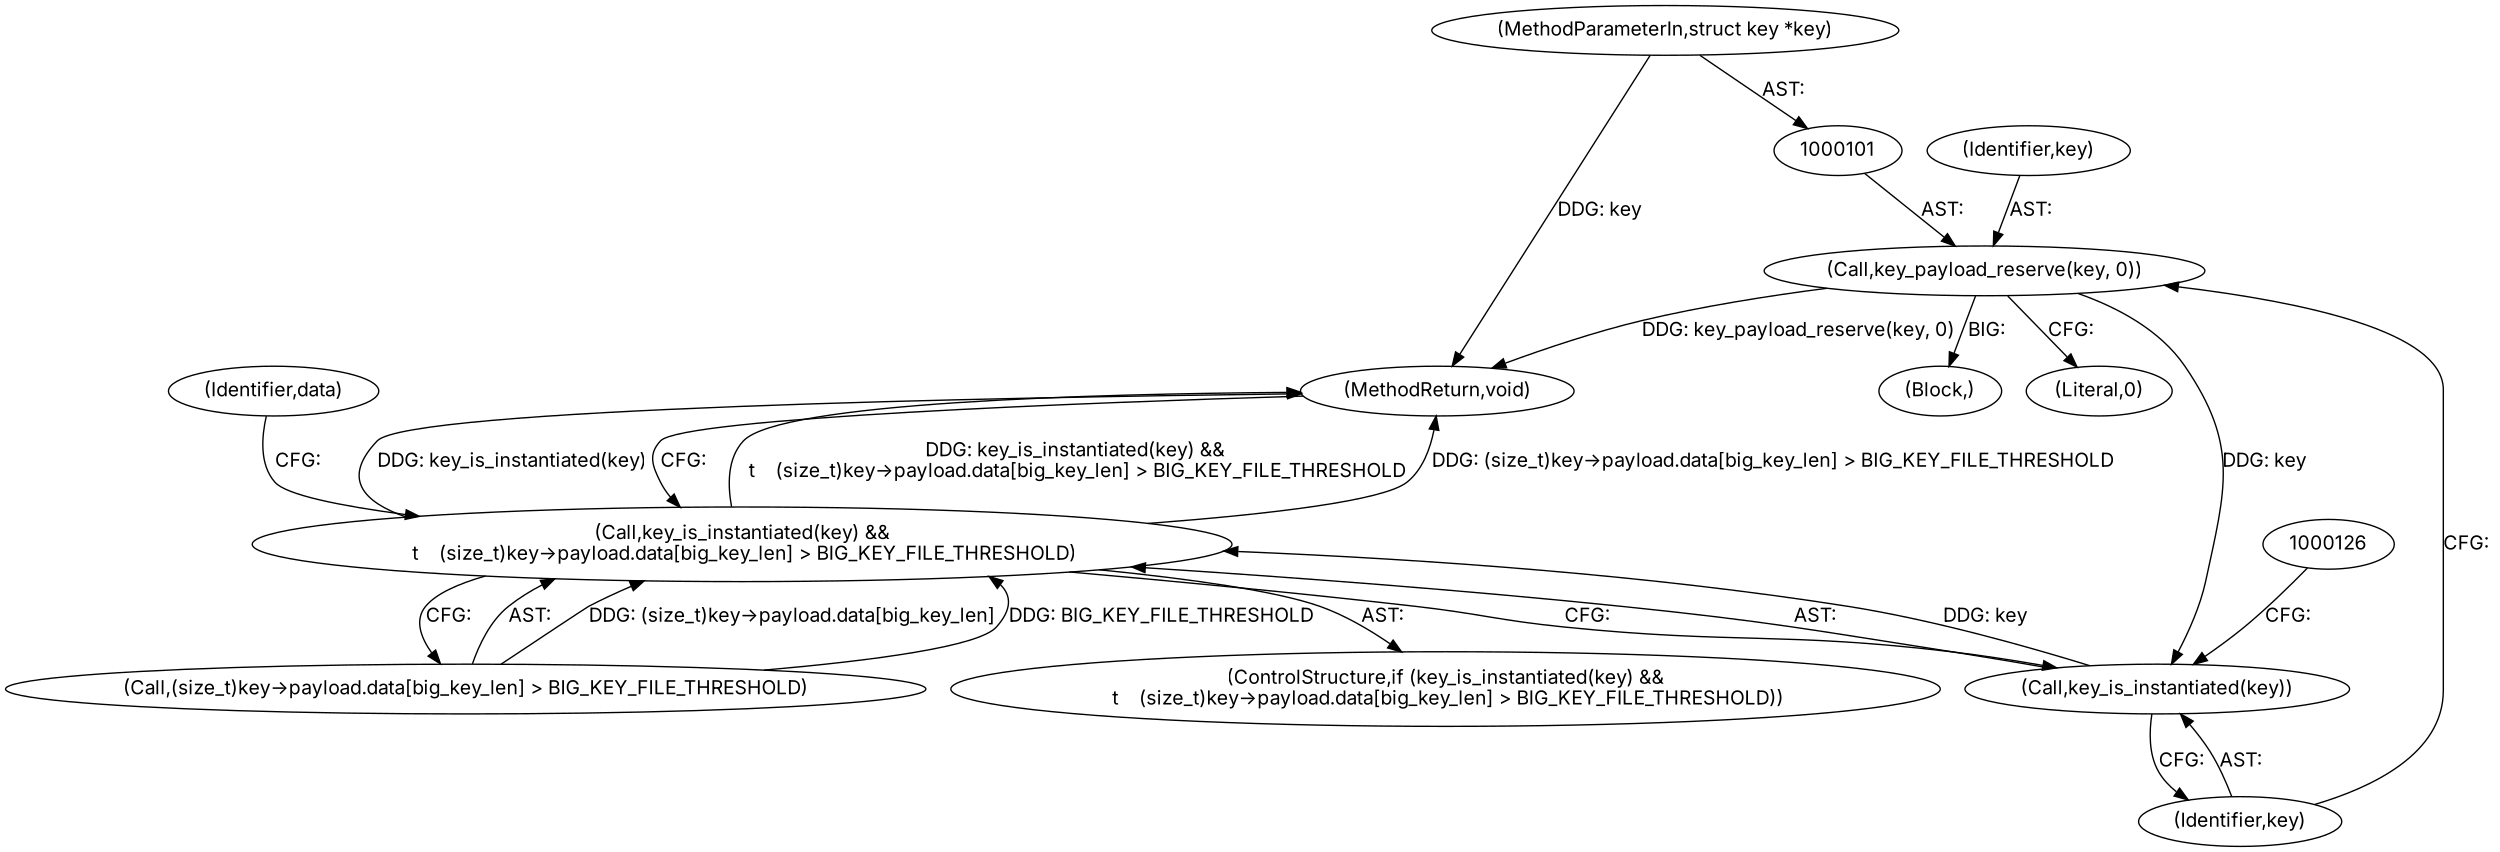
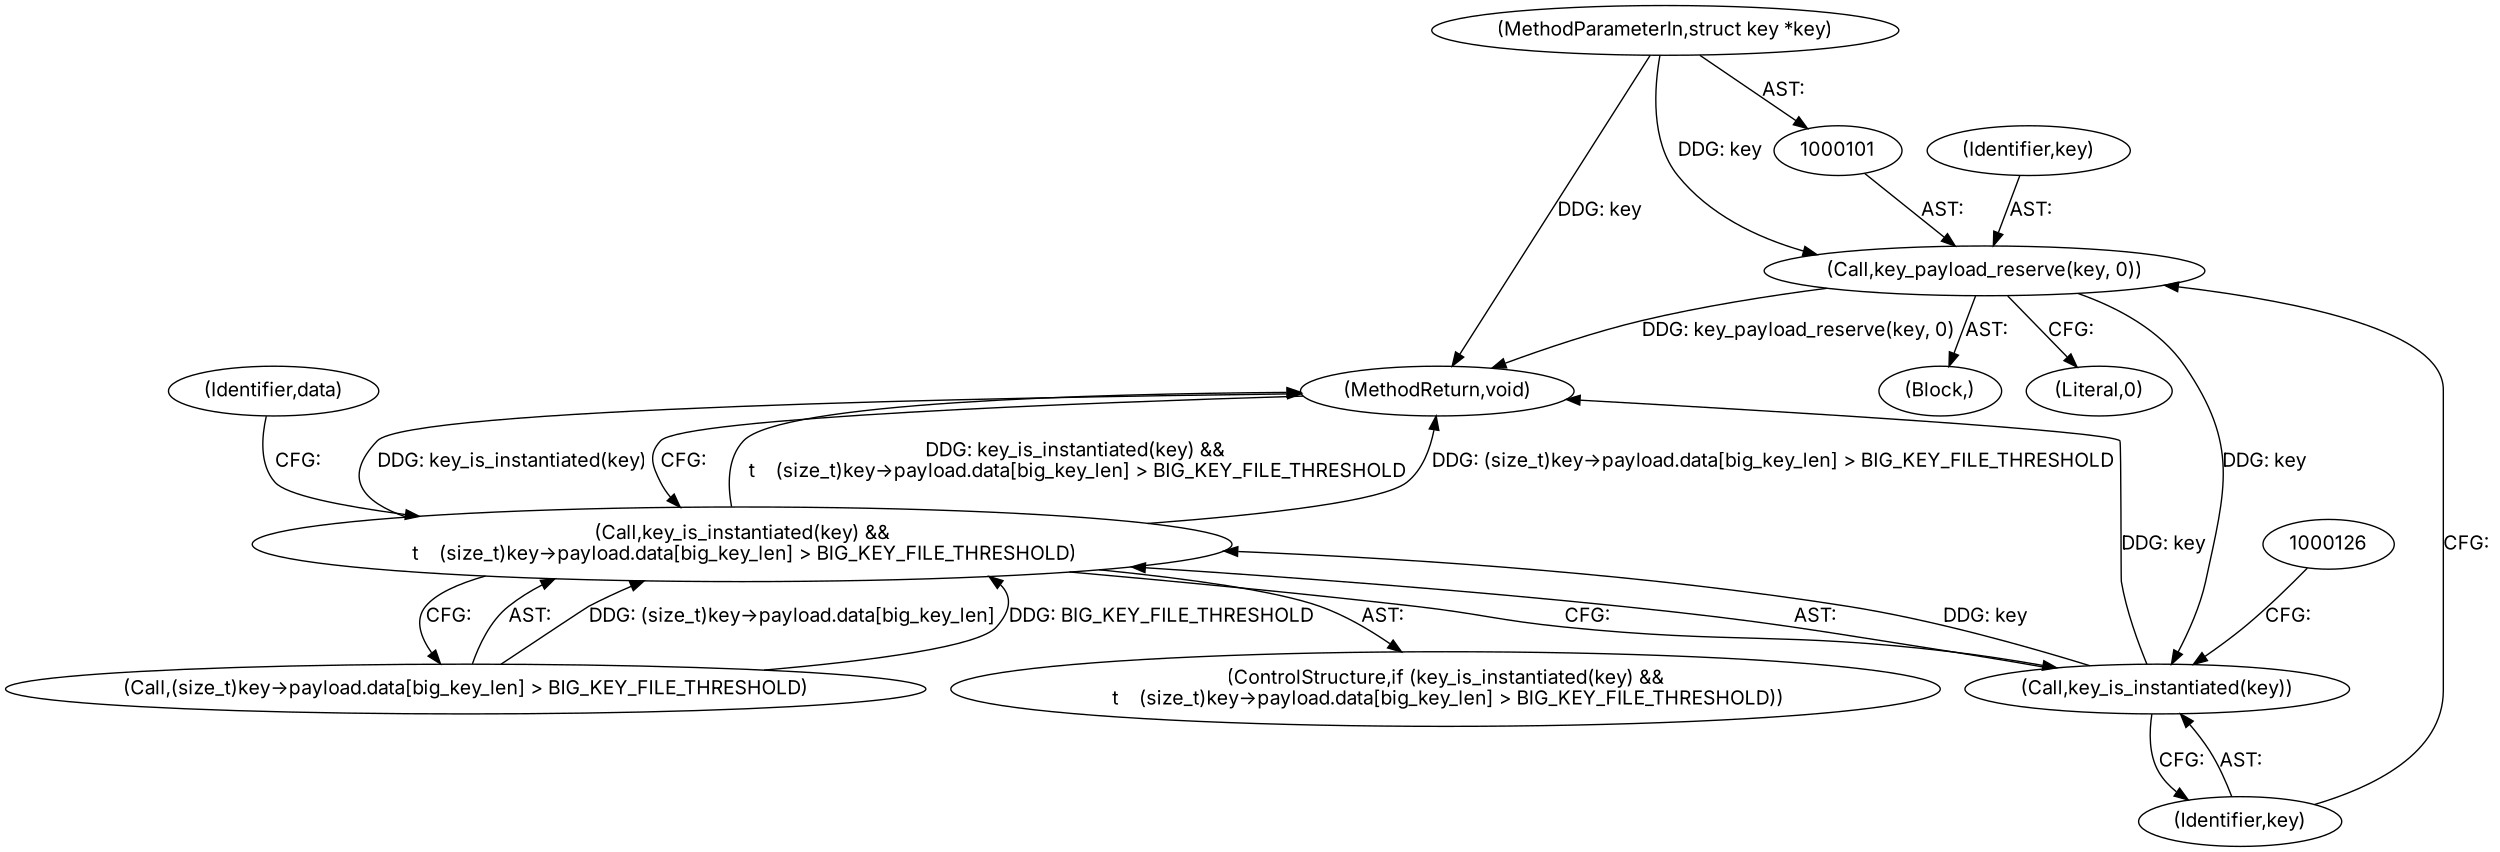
  digraph {
    fontname=Inter
    node [fontname=Inter]
    edge [fontname=Inter]
    n1 [label="(MethodParameterIn,struct key *key)"]
    n2 [label="(Call,key_payload_reserve(key, 0))"]
    n3 [label="(MethodReturn,void)"]
    1000101
    n5 [label="(Call,key_is_instantiated(key))"]
    n6 [label="(Block,)"]
    n7 [label="(Literal,0)"]
    n8 [label="(Call,key_is_instantiated(key) &&\n \t    (size_t)key->payload.data[big_key_len] > BIG_KEY_FILE_THRESHOLD)"]
    n9 [label="(Identifier,key)"]
    n10 [label="(ControlStructure,if (key_is_instantiated(key) &&\n \t    (size_t)key->payload.data[big_key_len] > BIG_KEY_FILE_THRESHOLD))"]
    n11 [label="(Call,(size_t)key->payload.data[big_key_len] > BIG_KEY_FILE_THRESHOLD)"]
    n12 [label="(Identifier,data)"]
    n13 [label="(Identifier,key)"]
    1000126
+   n1 -> n2 [label="DDG: key"]
    n1 -> n3 [label="DDG: key"]
    n1 -> 1000101 [label="AST: "]
    n2 -> n3 [label="DDG: key_payload_reserve(key, 0)"]
    n2 -> n5 [label="DDG: key"]
-   n2 -> n6 [label="BIG: "]
+   n2 -> n6 [label="AST: "]
    n2 -> n7 [label="CFG: "]
    n3 -> n8 [label="CFG: "]
    1000101 -> n2 [label="AST: "]
+   n5 -> n3 [label="DDG: key"]
    n5 -> n8 [label="AST: "]
    n5 -> n8 [label="DDG: key"]
    n5 -> n9 [label="CFG: "]
    n8 -> n3 [label="DDG: key_is_instantiated(key) &&\n \t    (size_t)key->payload.data[big_key_len] > BIG_KEY_FILE_THRESHOLD"]
    n8 -> n3 [label="DDG: (size_t)key->payload.data[big_key_len] > BIG_KEY_FILE_THRESHOLD"]
    n8 -> n3 [label="DDG: key_is_instantiated(key)"]
    n8 -> n5 [label="CFG: "]
    n8 -> n10 [label="AST: "]
    n8 -> n11 [label="CFG: "]
    n9 -> n2 [label="CFG: "]
    n9 -> n5 [label="AST: "]
    n11 -> n8 [label="AST: "]
    n11 -> n8 [label="DDG: (size_t)key->payload.data[big_key_len]"]
    n11 -> n8 [label="DDG: BIG_KEY_FILE_THRESHOLD"]
    n12 -> n8 [label="CFG: "]
    n13 -> n2 [label="AST: "]
    1000126 -> n5 [label="CFG: "]
  }
